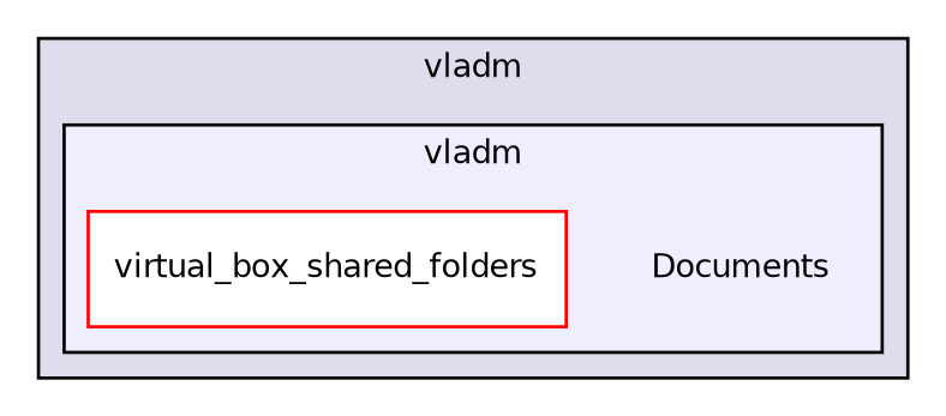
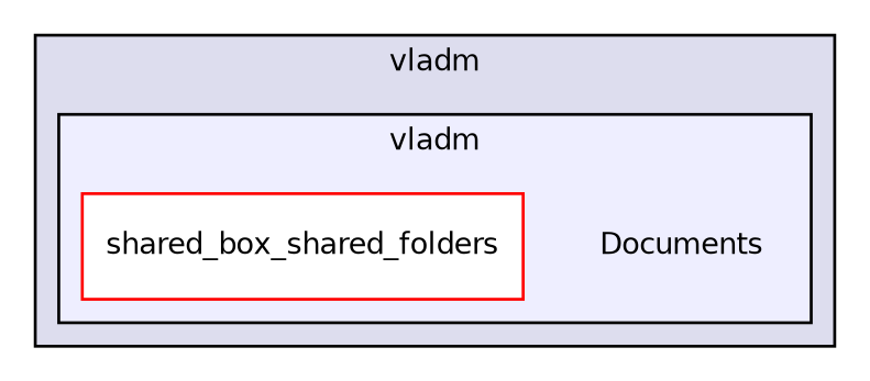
  digraph {
    compound=true
    node [fontname=Helvetica fontsize=10]
    n1 [label=Documents shape=plaintext]
-   n2 [color=red fillcolor=white label=virtual_box_shared_folders shape=box style=filled]
+   n2 [color=red fillcolor=white label=shared_box_shared_folders shape=box style=filled]
    subgraph cluster_1 {
      bgcolor="#ddddee"
      fontname=Helvetica
      fontsize=10
      label=vladm
      pencolor=black
      subgraph cluster_2 {
        bgcolor="#eeeeff"
        fontname=Helvetica
        fontsize=10
        pencolor=black
        n1
        n2
      }
    }
  }
